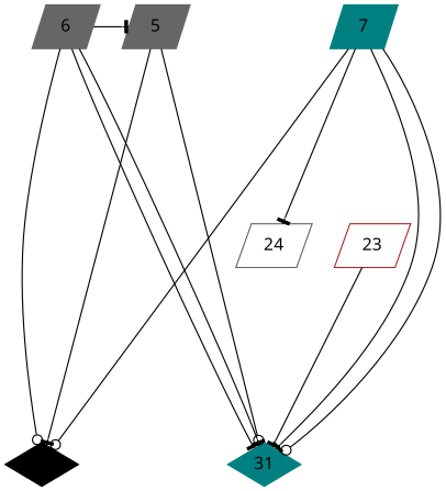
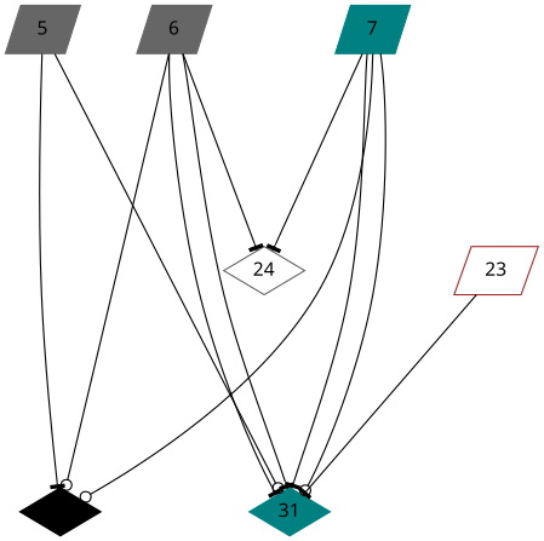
  digraph {
    fontname="Noto Sans"
    ranksep=2.0
    node [color=gray40 fontname="Noto Sans" shape=parallelogram style=filled]
    edge [arrowhead=tee fontname="Noto Sans"]
    5
    6
    7 [color=teal]
    23 [color=brown style=""]
-   24 [style=""]
+   24 [shape=diamond style=""]
    30 [color=black shape=diamond]
    31 [color=teal shape=diamond]
    subgraph sub_1 {
      rank=same
      5
      6
      7
    }
    subgraph sub_2 {
      rank=same
      23
      24
    }
    subgraph sub_3 {
      rank=same
      30
      31
    }
    5 -> 30
    5 -> 31 [arrowhead=odot]
-   6 -> 5
+   6 -> 24
    6 -> 30 [arrowhead=odot]
    6 -> 31
    6 -> 31
    7 -> 24
    7 -> 30 [arrowhead=odot]
    7 -> 31
    7 -> 31 [arrowhead=odot]
    23 -> 31
  }
